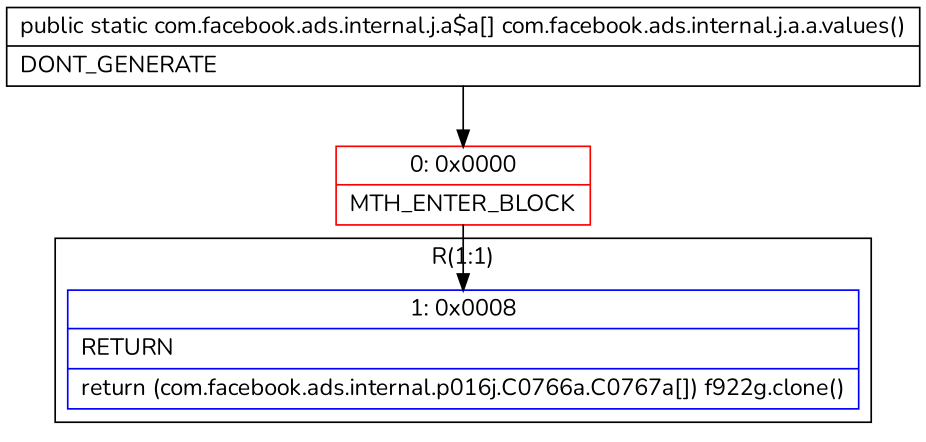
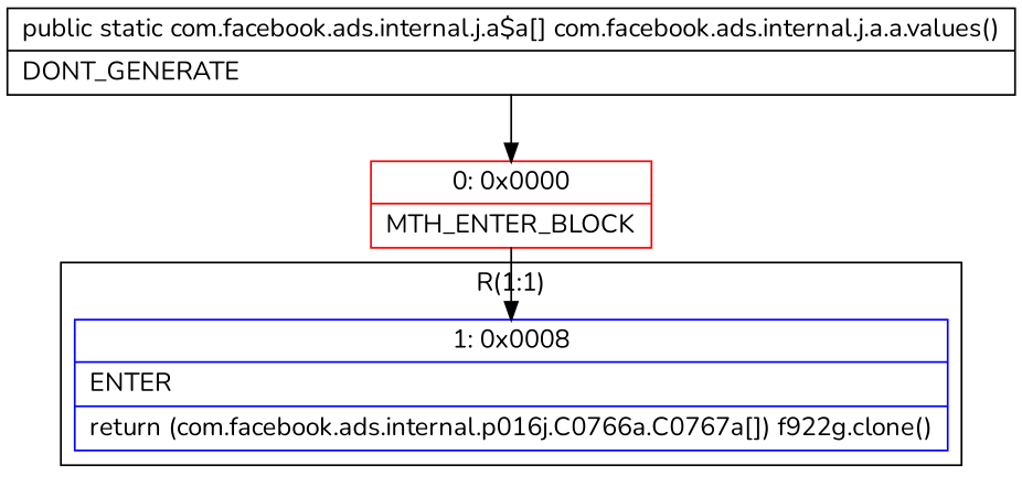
  digraph {
    fontname=Nunito
    node [shape=record fontname=Nunito]
    edge [fontname=Nunito]
-   n1 [color=blue label="{1\:\ 0x0008|RETURN\l|return (com.facebook.ads.internal.p016j.C0766a.C0767a[]) f922g.clone()\l}"]
+   n1 [color=blue label="{1\:\ 0x0008|ENTER\l|return (com.facebook.ads.internal.p016j.C0766a.C0767a[]) f922g.clone()\l}"]
    n2 [color=red label="{0\:\ 0x0000|MTH_ENTER_BLOCK\l}"]
    n3 [label="{public static com.facebook.ads.internal.j.a$a[] com.facebook.ads.internal.j.a.a.values()  | DONT_GENERATE\l}"]
    subgraph cluster_1 {
      label="R(1:1)"
      n1
    }
    n2 -> n1
    n3 -> n2
  }
